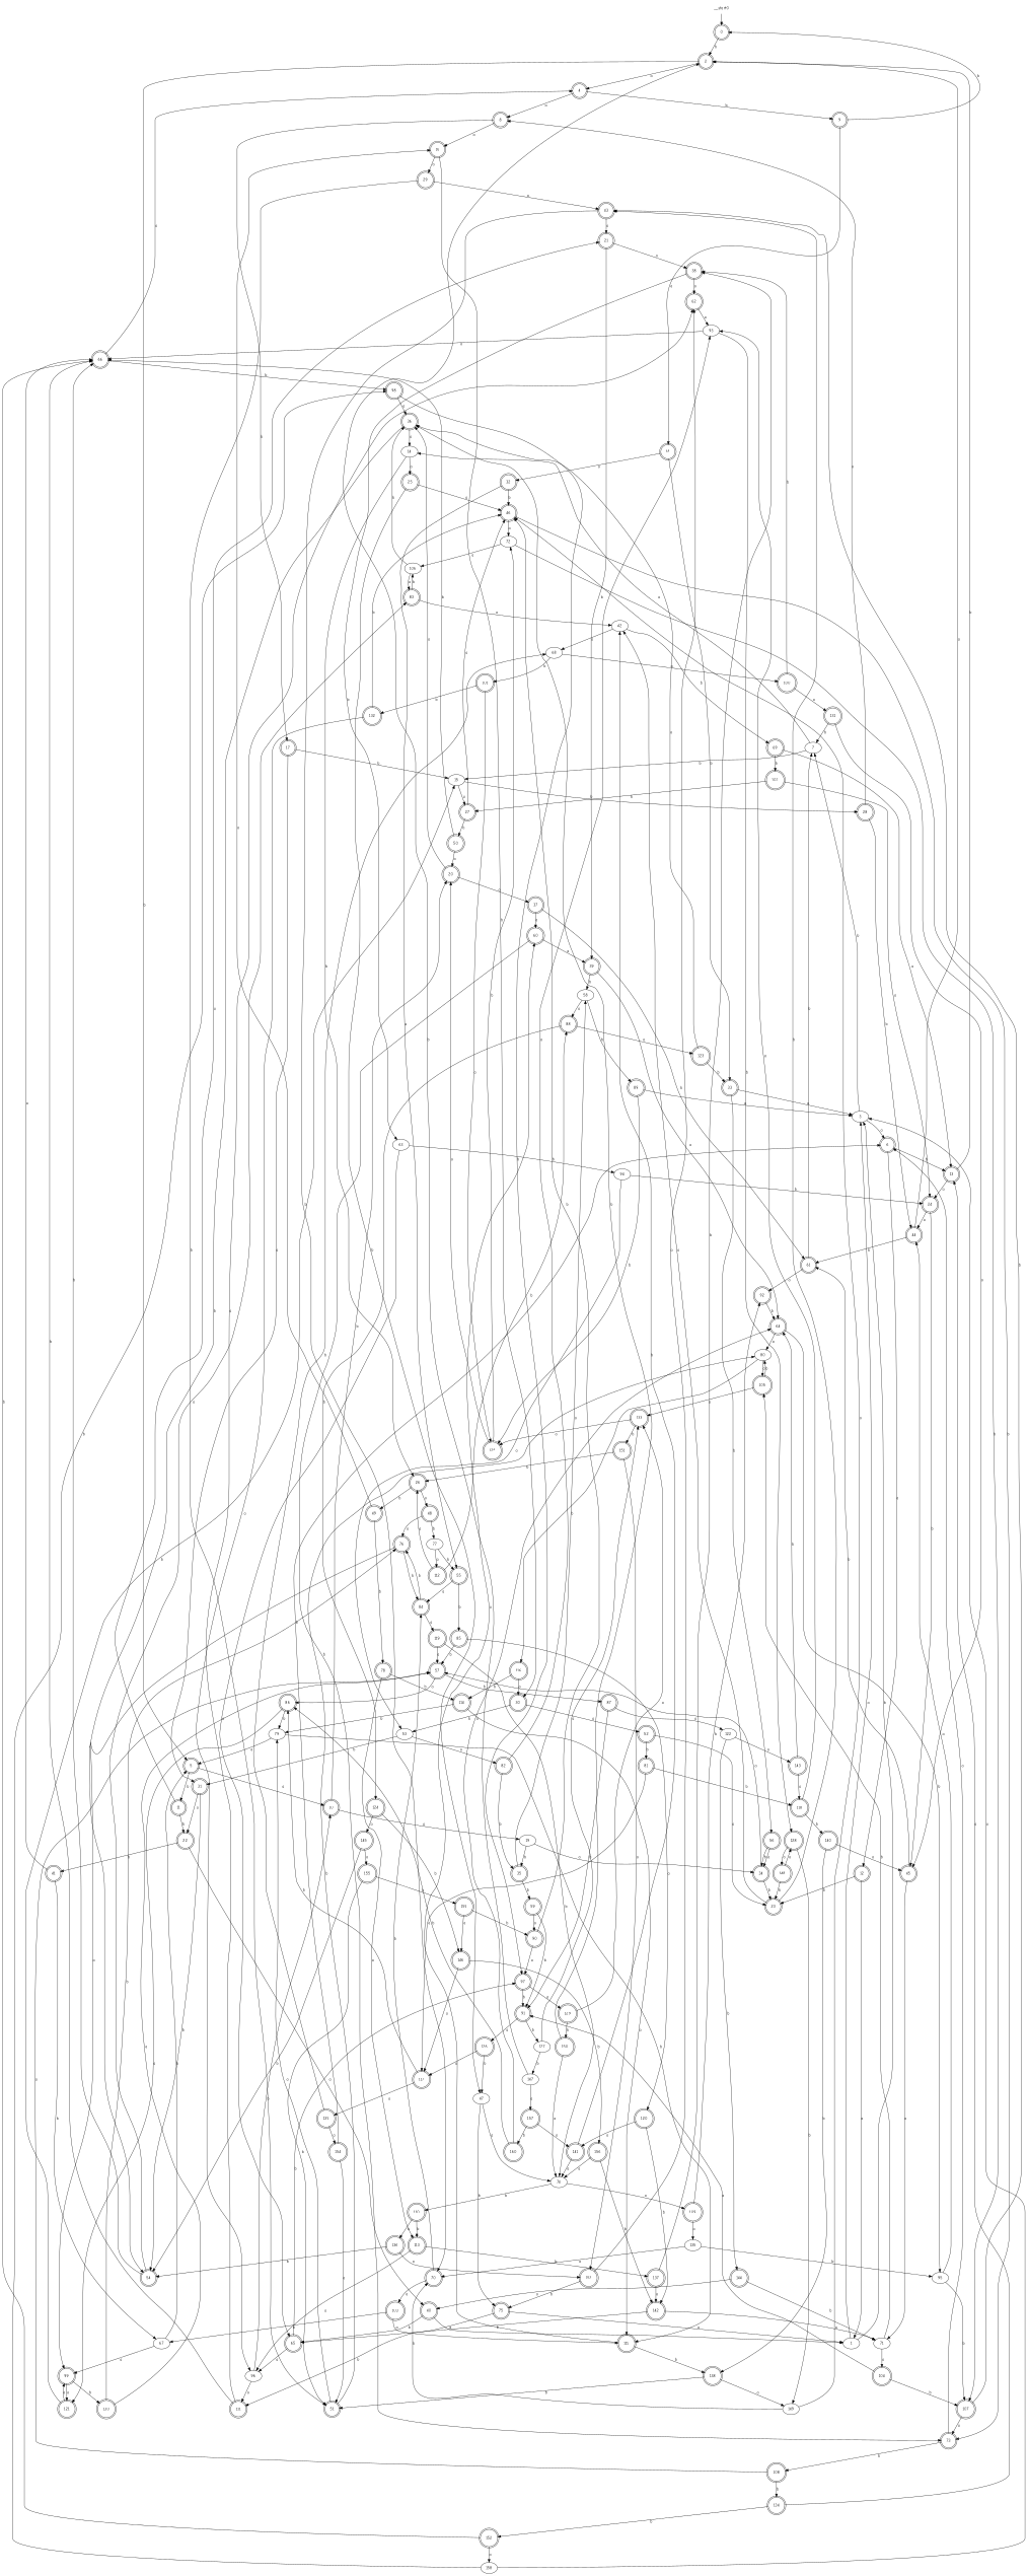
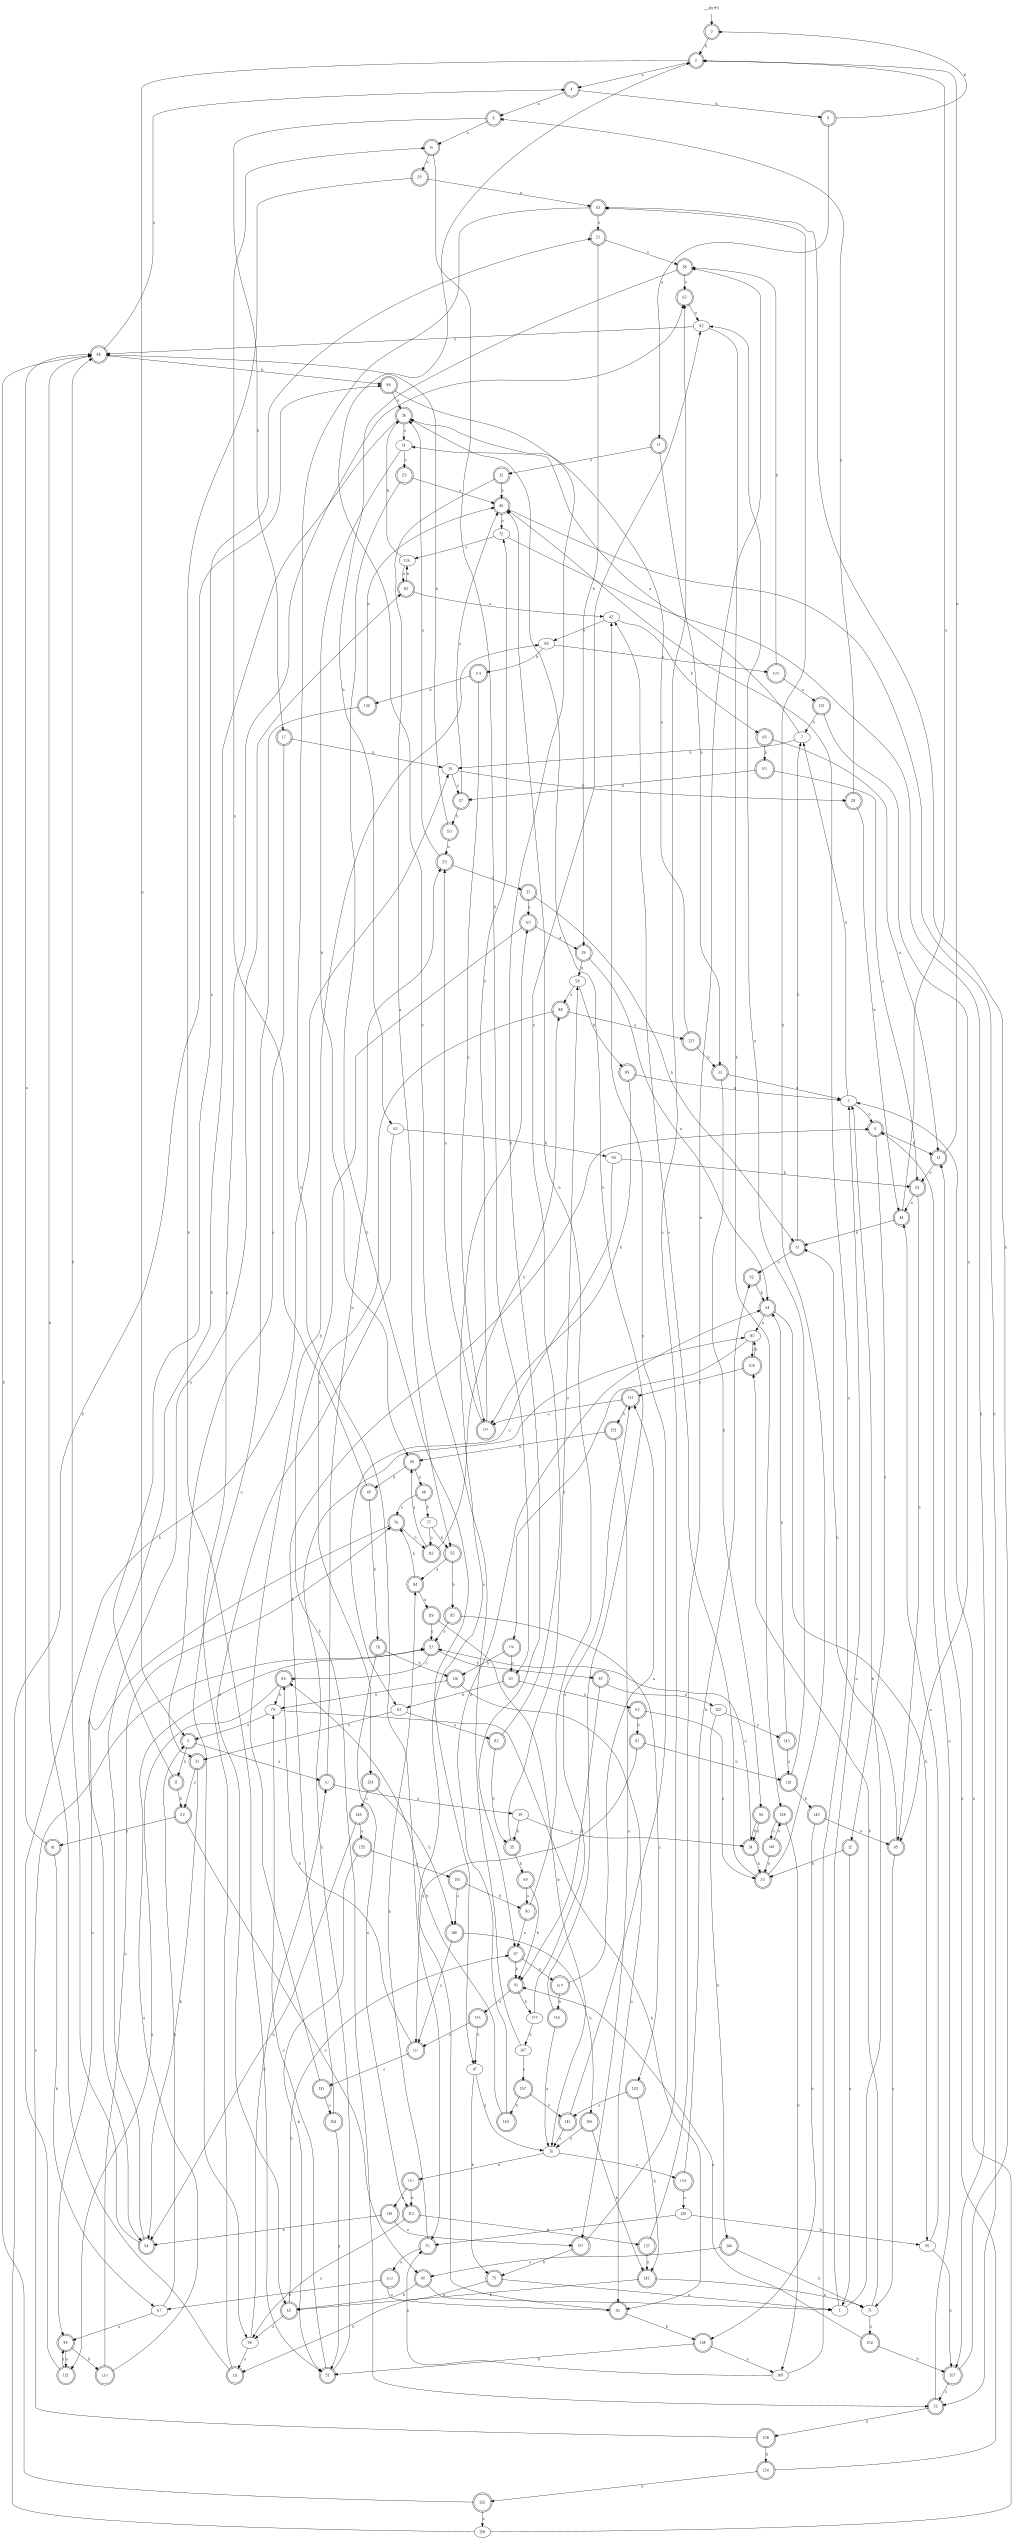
  digraph {
    fontname="Comic Neue"
    node [fontname="Comic Neue" shape=doublecircle]
    edge [fontname="Comic Neue"]
    __start0 [shape=none]
    0
    2
    1 [shape=""]
    3 [shape=""]
    4
    5
    6
    7 [shape=""]
    8
    9
    10
    11
    12
    13
    14 [shape=""]
    15 [shape=""]
    16
    17
    18
    19 [shape=""]
    20
    21
    22
    23
    24
    25
    26
    27
    28
    29
    30
    31
    32
    33
    34
    35
    36
    37
    38
    39
    40
    41
    42 [shape=""]
    43
    44
    45
    46
    47 [shape=""]
    48
    49
    50
    51
    52
    53 [shape=""]
    54
    55
    56
    57
    58 [shape=""]
    59
    60
    61
    62
    63 [shape=""]
    64
    65
    66
    67 [shape=""]
    68 [shape=""]
    69
    70
    71 [shape=""]
    72 [shape=""]
    73
    74 [shape=""]
    75
    76
    77 [shape=""]
    78
    79 [shape=""]
    80 [shape=""]
    81
    82
    83
    84
    85
    86
    87
    88
    89
    90
    91
    92
    93 [shape=""]
    94 [shape=""]
    95 [shape=""]
    96 [shape=""]
    97
    98
    99
    100
    101
    102
    103
    104
    105
    106 [shape=""]
    107
    108
    109
    110
    111
    112
    113
    114
    115
    116
    117
    118
    119
    120
    121
    122 [shape=""]
    123
    124
    125
    126
    127 [shape=""]
    128
    129
    130
    131
    132
    133
    134
    135 [shape=""]
    136
    137
    138
    139
    140
    141
    142
    143
    144
    145
    146
    147 [shape=""]
    148
    149 [shape=""]
    150
    151
    152
    153
    154
    155
    156
    157
    158 [shape=""]
    159
    160
    __start0 -> 0
    0 -> 2 [label=b]
    2 -> 4 [label=a]
    2 -> 5 [label=b]
    1 -> 3 [label=a]
    1 -> 3 [label=b]
    3 -> 6 [label=a]
    3 -> 7 [label=b]
    4 -> 8 [label=a]
    4 -> 9 [label=b]
    5 -> 10 [label=a]
    5 -> 11 [label=b]
    6 -> 12 [label=a]
    6 -> 13 [label=b]
    7 -> 14 [label=a]
    7 -> 15 [label=b]
    8 -> 16 [label=a]
    8 -> 17 [label=b]
    9 -> 0 [label=b]
    9 -> 18 [label=a]
    10 -> 19 [label=a]
    10 -> 20 [label=b]
    11 -> 21 [label=a]
    11 -> 22 [label=b]
    12 -> 1 [label=a]
    12 -> 23 [label=b]
    13 -> 2 [label=b]
    13 -> 24 [label=a]
    14 -> 25 [label=a]
    14 -> 26 [label=b]
    15 -> 27 [label=a]
    15 -> 28 [label=b]
    16 -> 29 [label=a]
    16 -> 30 [label=b]
    17 -> 15 [label=b]
    17 -> 31 [label=a]
    18 -> 32 [label=a]
    18 -> 33 [label=b]
    19 -> 34 [label=a]
    19 -> 35 [label=b]
    20 -> 36 [label=a]
    20 -> 37 [label=a]
    21 -> 38 [label=a]
    21 -> 39 [label=b]
    22 -> 40 [label=a]
    22 -> 41 [label=b]
    23 -> 42 [label=a]
    23 -> 43 [label=b]
    24 -> 44 [label=a]
    24 -> 45 [label=b]
    25 -> 46 [label=a]
    25 -> 47 [label=b]
    26 -> 48 [label=a]
    26 -> 49 [label=b]
    27 -> 46 [label=a]
    27 -> 50 [label=b]
    28 -> 8 [label=a]
    28 -> 44 [label=b]
    29 -> 43 [label=a]
    29 -> 51 [label=b]
    30 -> 52 [label=a]
    30 -> 53 [label=b]
    31 -> 22 [label=a]
    31 -> 54 [label=b]
    32 -> 46 [label=b]
    32 -> 55 [label=a]
    33 -> 3 [label=a]
    33 -> 56 [label=b]
    34 -> 23 [label=b]
    34 -> 57 [label=a]
    35 -> 58 [label=a]
    35 -> 59 [label=b]
    36 -> 14 [label=a]
    36 -> 54 [label=b]
    37 -> 60 [label=a]
    37 -> 61 [label=b]
    38 -> 62 [label=a]
    38 -> 63 [label=b]
    39 -> 58 [label=b]
    39 -> 64 [label=a]
    40 -> 1 [label=a]
    40 -> 65 [label=b]
    41 -> 66 [label=a]
    41 -> 67 [label=b]
    42 -> 68 [label=a]
    42 -> 69 [label=b]
    43 -> 21 [label=a]
    43 -> 70 [label=b]
    44 -> 2 [label=a]
    44 -> 61 [label=b]
    45 -> 61 [label=b]
    45 -> 71 [label=a]
    46 -> 72 [label=a]
    46 -> 73 [label=b]
    47 -> 74 [label=a]
    47 -> 75 [label=b]
    48 -> 76 [label=a]
    48 -> 77 [label=b]
    49 -> 16 [label=a]
    49 -> 78 [label=b]
    50 -> 20 [label=a]
    50 -> 66 [label=b]
    51 -> 79 [label=a]
    51 -> 80 [label=b]
    52 -> 23 [label=a]
    52 -> 81 [label=b]
    53 -> 31 [label=b]
    53 -> 82 [label=a]
    54 -> 66 [label=b]
    54 -> 83 [label=a]
    55 -> 84 [label=a]
    55 -> 85 [label=b]
    56 -> 34 [label=a]
    56 -> 34 [label=b]
    57 -> 86 [label=a]
    57 -> 87 [label=b]
    58 -> 88 [label=a]
    58 -> 89 [label=b]
    59 -> 90 [label=a]
    59 -> 91 [label=b]
    60 -> 39 [label=a]
    60 -> 73 [label=b]
    61 -> 7 [label=b]
    61 -> 92 [label=a]
    62 -> 93 [label=a]
    63 -> 65 [label=a]
    63 -> 94 [label=b]
    64 -> 80 [label=a]
    64 -> 95 [label=b]
    65 -> 96 [label=a]
    65 -> 97 [label=b]
    66 -> 4 [label=a]
    66 -> 98 [label=b]
    67 -> 5 [label=b]
    67 -> 99 [label=a]
    68 -> 100 [label=a]
    68 -> 101 [label=b]
    69 -> 13 [label=a]
    69 -> 102 [label=b]
    70 -> 84 [label=b]
    70 -> 103 [label=a]
    71 -> 104 [label=a]
    71 -> 105 [label=b]
    72 -> 106 [label=a]
    72 -> 107 [label=b]
    73 -> 6 [label=a]
    73 -> 108 [label=b]
    74 -> 109 [label=a]
    74 -> 110 [label=b]
    75 -> 1 [label=a]
    75 -> 111 [label=b]
-   76 -> 84 [label=b]
+   76 -> 112 [label=b]
    76 -> 99 [label=a]
    77 -> 55 [label=b]
    77 -> 112 [label=a]
    78 -> 113 [label=a]
    78 -> 114 [label=b]
    79 -> 5 [label=a]
    79 -> 115 [label=b]
    80 -> 105 [label=a]
    80 -> 116 [label=b]
    81 -> 117 [label=a]
    81 -> 118 [label=b]
    82 -> 35 [label=b]
    82 -> 93 [label=a]
    83 -> 42 [label=a]
    83 -> 106 [label=b]
    84 -> 76 [label=b]
    84 -> 119 [label=a]
    85 -> 57 [label=b]
    85 -> 120 [label=a]
    86 -> 79 [label=b]
    86 -> 121 [label=a]
    87 -> 91 [label=b]
    87 -> 122 [label=a]
    88 -> 123 [label=a]
    88 -> 124 [label=b]
    89 -> 3 [label=a]
    89 -> 125 [label=b]
    90 -> 46 [label=b]
    90 -> 97 [label=a]
    91 -> 126 [label=a]
    91 -> 127 [label=b]
    92 -> 64 [label=b]
    93 -> 66 [label=a]
    93 -> 128 [label=b]
    94 -> 24 [label=b]
    94 -> 53 [label=a]
    95 -> 44 [label=a]
    95 -> 107 [label=b]
    96 -> 10 [label=b]
    96 -> 111 [label=a]
    97 -> 91 [label=b]
    97 -> 129 [label=a]
    98 -> 36 [label=a]
    98 -> 97 [label=b]
    99 -> 121 [label=a]
    99 -> 130 [label=b]
    100 -> 38 [label=b]
    100 -> 131 [label=a]
    101 -> 125 [label=a]
    101 -> 132 [label=b]
    102 -> 24 [label=a]
    102 -> 27 [label=b]
    103 -> 67 [label=b]
    103 -> 115 [label=a]
    104 -> 91 [label=a]
    104 -> 107 [label=b]
    105 -> 80 [label=b]
    105 -> 133 [label=a]
    106 -> 36 [label=b]
    106 -> 83 [label=a]
    107 -> 43 [label=b]
    107 -> 73 [label=a]
    108 -> 57 [label=a]
    108 -> 134 [label=b]
    109 -> 92 [label=b]
    109 -> 135 [label=a]
    110 -> 113 [label=b]
    110 -> 136 [label=a]
    111 -> 62 [label=a]
    111 -> 66 [label=b]
    112 -> 26 [label=a]
    112 -> 88 [label=b]
    113 -> 96 [label=a]
    113 -> 137 [label=b]
    114 -> 79 [label=b]
    114 -> 115 [label=a]
    115 -> 60 [label=a]
    115 -> 138 [label=b]
    116 -> 30 [label=a]
    116 -> 114 [label=b]
    117 -> 86 [label=b]
    117 -> 139 [label=a]
    118 -> 93 [label=a]
    118 -> 140 [label=b]
    119 -> 57 [label=a]
    119 -> 74 [label=b]
    120 -> 141 [label=a]
    120 -> 142 [label=b]
    121 -> 15 [label=b]
    121 -> 99 [label=a]
    122 -> 143 [label=a]
    122 -> 144 [label=b]
    123 -> 33 [label=b]
    123 -> 36 [label=a]
    124 -> 145 [label=a]
    124 -> 146 [label=b]
    125 -> 20 [label=a]
    125 -> 72 [label=b]
    126 -> 47 [label=b]
    126 -> 117 [label=a]
    127 -> 133 [label=a]
    127 -> 147 [label=b]
    128 -> 148 [label=a]
    128 -> 149 [label=b]
    129 -> 133 [label=a]
    129 -> 150 [label=b]
    130 -> 57 [label=a]
    130 -> 76 [label=b]
    131 -> 7 [label=b]
    131 -> 45 [label=a]
    132 -> 46 [label=b]
    132 -> 96 [label=a]
    133 -> 125 [label=a]
    133 -> 151 [label=b]
    134 -> 13 [label=a]
    134 -> 152 [label=b]
    135 -> 70 [label=a]
    135 -> 95 [label=b]
    136 -> 54 [label=b]
    136 -> 153 [label=a]
    137 -> 38 [label=b]
    137 -> 142 [label=a]
    138 -> 51 [label=b]
    138 -> 149 [label=a]
    139 -> 68 [label=b]
    139 -> 154 [label=a]
    140 -> 45 [label=a]
    140 -> 138 [label=b]
    141 -> 42 [label=b]
    141 -> 74 [label=a]
    142 -> 65 [label=b]
    142 -> 71 [label=a]
    143 -> 64 [label=b]
    143 -> 118 [label=a]
    144 -> 40 [label=a]
    144 -> 71 [label=b]
    145 -> 54 [label=b]
    145 -> 155 [label=a]
    146 -> 117 [label=a]
    146 -> 156 [label=b]
    147 -> 2 [label=b]
    147 -> 157 [label=a]
    148 -> 23 [label=b]
    148 -> 128 [label=a]
    149 -> 46 [label=a]
    149 -> 70 [label=b]
    150 -> 36 [label=b]
    150 -> 74 [label=a]
    151 -> 26 [label=b]
    151 -> 153 [label=a]
    152 -> 66 [label=b]
    152 -> 158 [label=a]
    153 -> 62 [label=a]
    153 -> 75 [label=b]
    154 -> 6 [label=b]
    154 -> 51 [label=a]
    155 -> 51 [label=b]
    155 -> 159 [label=a]
    156 -> 74 [label=a]
    156 -> 142 [label=b]
    157 -> 141 [label=a]
    157 -> 160 [label=b]
    158 -> 3 [label=a]
    158 -> 98 [label=b]
    159 -> 90 [label=b]
    159 -> 146 [label=a]
    160 -> 64 [label=a]
    160 -> 86 [label=b]
  }
